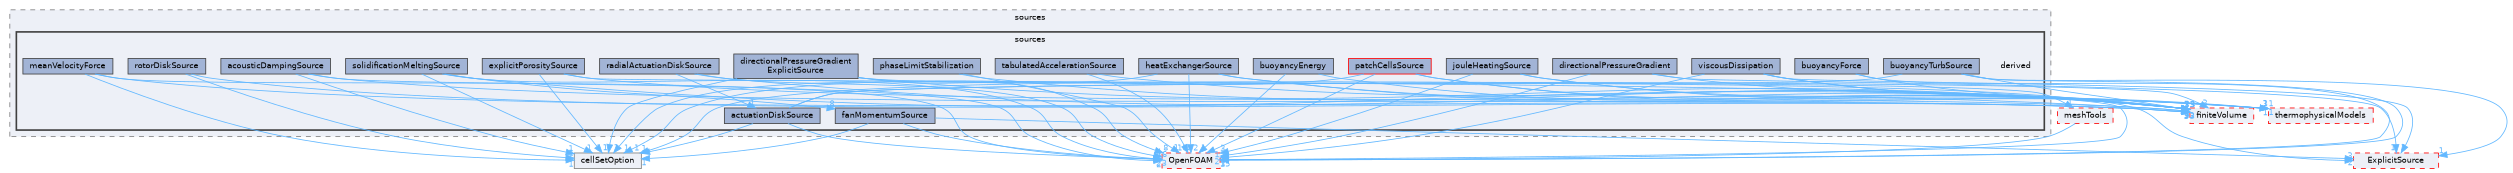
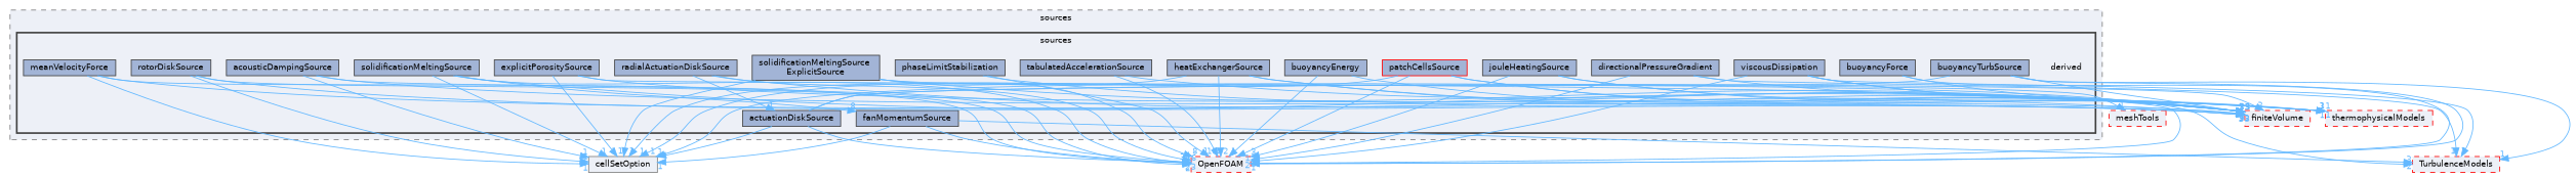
  digraph {
    compound=true
    node [fontname=Helvetica fontsize=10 shape=box color=grey25 fillcolor="#a2b4d6" style=filled]
    edge [color=steelblue1 fontcolor=steelblue1 fontname=Helvetica fontsize=10 headlabel=1 labeldistance=1.5 labelfontname=Helvetica labelfontsize=10]
    n1 [height=0.2 label=derived shape=plaintext width=0.4 color="" fillcolor="" style=""]
    n2 [height=0.2 label=acousticDampingSource width=0.4]
    n3 [height=0.2 label=actuationDiskSource width=0.4]
    n4 [height=0.2 label=buoyancyEnergy width=0.4]
    n5 [height=0.2 label=buoyancyForce width=0.4]
    n6 [height=0.2 label=buoyancyTurbSource width=0.4]
-   n7 [height=0.2 label="directionalPressureGradient\lExplicitSource" width=0.4]
+   n7 [height=0.2 label="solidificationMeltingSource\lExplicitSource" width=0.4]
    n8 [height=0.2 label=explicitPorositySource width=0.4]
    n9 [height=0.2 label=fanMomentumSource width=0.4]
    n10 [height=0.2 label=heatExchangerSource width=0.4]
    n11 [height=0.2 label=jouleHeatingSource width=0.4]
    n12 [height=0.2 label=meanVelocityForce width=0.4]
    n13 [height=0.2 label=directionalPressureGradient width=0.4]
    n14 [color=red height=0.2 label=patchCellsSource width=0.4]
    n15 [height=0.2 label=phaseLimitStabilization width=0.4]
    n16 [height=0.2 label=radialActuationDiskSource width=0.4]
    n17 [height=0.2 label=rotorDiskSource width=0.4]
    n18 [height=0.2 label=solidificationMeltingSource width=0.4]
    n19 [height=0.2 label=tabulatedAccelerationSource width=0.4]
    n20 [height=0.2 label=viscousDissipation width=0.4]
    n21 [color=grey50 fillcolor="#edf0f7" height=0.2 label=cellSetOption width=0.4]
    n22 [color=red fillcolor="#edf0f7" height=0.2 label=finiteVolume style="filled,dashed" width=0.4]
    n23 [color=red fillcolor="#edf0f7" height=0.2 label=OpenFOAM style="filled,dashed" width=0.4]
    n24 [color=red fillcolor="#edf0f7" height=0.2 label=meshTools style="filled,dashed" width=0.4]
-   n25 [color=red fillcolor="#edf0f7" height=0.2 label=ExplicitSource style="filled,dashed" width=0.4]
+   n25 [color=red fillcolor="#edf0f7" height=0.2 label=TurbulenceModels style="filled,dashed" width=0.4]
    n26 [color=red fillcolor="#edf0f7" height=0.2 label=thermophysicalModels style="filled,dashed" width=0.4]
    subgraph cluster_1 {
      bgcolor="#edf0f7"
      fontname=Helvetica
      fontsize=10
      label=sources
      pencolor=grey50
      style="filled,dashed"
      subgraph cluster_2 {
        bgcolor="#edf0f7"
        fontname=Helvetica
        fontsize=10
        label=sources
        pencolor=grey25
        style="filled,bold"
        n1
        n2
        n3
        n4
        n5
        n6
        n7
        n8
        n9
        n10
        n11
        n12
        n13
        n14
        n15
        n16
        n17
        n18
        n19
        n20
      }
    }
    n2 -> n21
    n2 -> n22 [headlabel=5]
    n2 -> n23 [headlabel=2]
    n3 -> n21
    n3 -> n22 [headlabel=3]
    n3 -> n23 [headlabel=4]
    n3 -> n24
    n4 -> n22 [headlabel=3]
    n4 -> n23 [headlabel=2]
    n5 -> n22 [headlabel=3]
    n5 -> n23 [headlabel=2]
    n6 -> n21
    n6 -> n22
    n6 -> n23
    n6 -> n25
    n7 -> n21
    n7 -> n22 [headlabel=5]
    n7 -> n23 [headlabel=8]
    n7 -> n25 [headlabel=3]
    n8 -> n21
    n8 -> n22 [headlabel=3]
    n8 -> n23
    n9 -> n21
    n9 -> n23 [headlabel=2]
    n9 -> n25 [headlabel=2]
    n10 -> n21
    n10 -> n22 [headlabel=3]
    n10 -> n23 [headlabel=9]
    n10 -> n26 [headlabel=3]
    n11 -> n22 [headlabel=7]
    n11 -> n23 [headlabel=3]
    n11 -> n26
    n12 -> n21
    n12 -> n22 [headlabel=3]
    n12 -> n23 [headlabel=6]
    n13 -> n22 [headlabel=3]
    n13 -> n23 [headlabel=2]
    n13 -> n25
    n14 -> n21
    n14 -> n22 [headlabel=3]
    n14 -> n23
    n14 -> n26
    n15 -> n22 [headlabel=4]
    n15 -> n23
    n16 -> n3
    n16 -> n22 [headlabel=3]
    n16 -> n23 [headlabel=4]
    n17 -> n21
    n17 -> n22 [headlabel=3]
-   n24 -> n23 [headlabel=35]
+   n17 -> n23 [headlabel=35]
    n18 -> n9 [headlabel=8]
    n18 -> n21
    n18 -> n23 [headlabel=3]
    n18 -> n26
    n19 -> n22 [headlabel=5]
    n19 -> n23 [headlabel=10]
    n20 -> n22 [headlabel=2]
    n20 -> n23 [headlabel=2]
    n20 -> n25 [headlabel=2]
    n20 -> n26
  }
